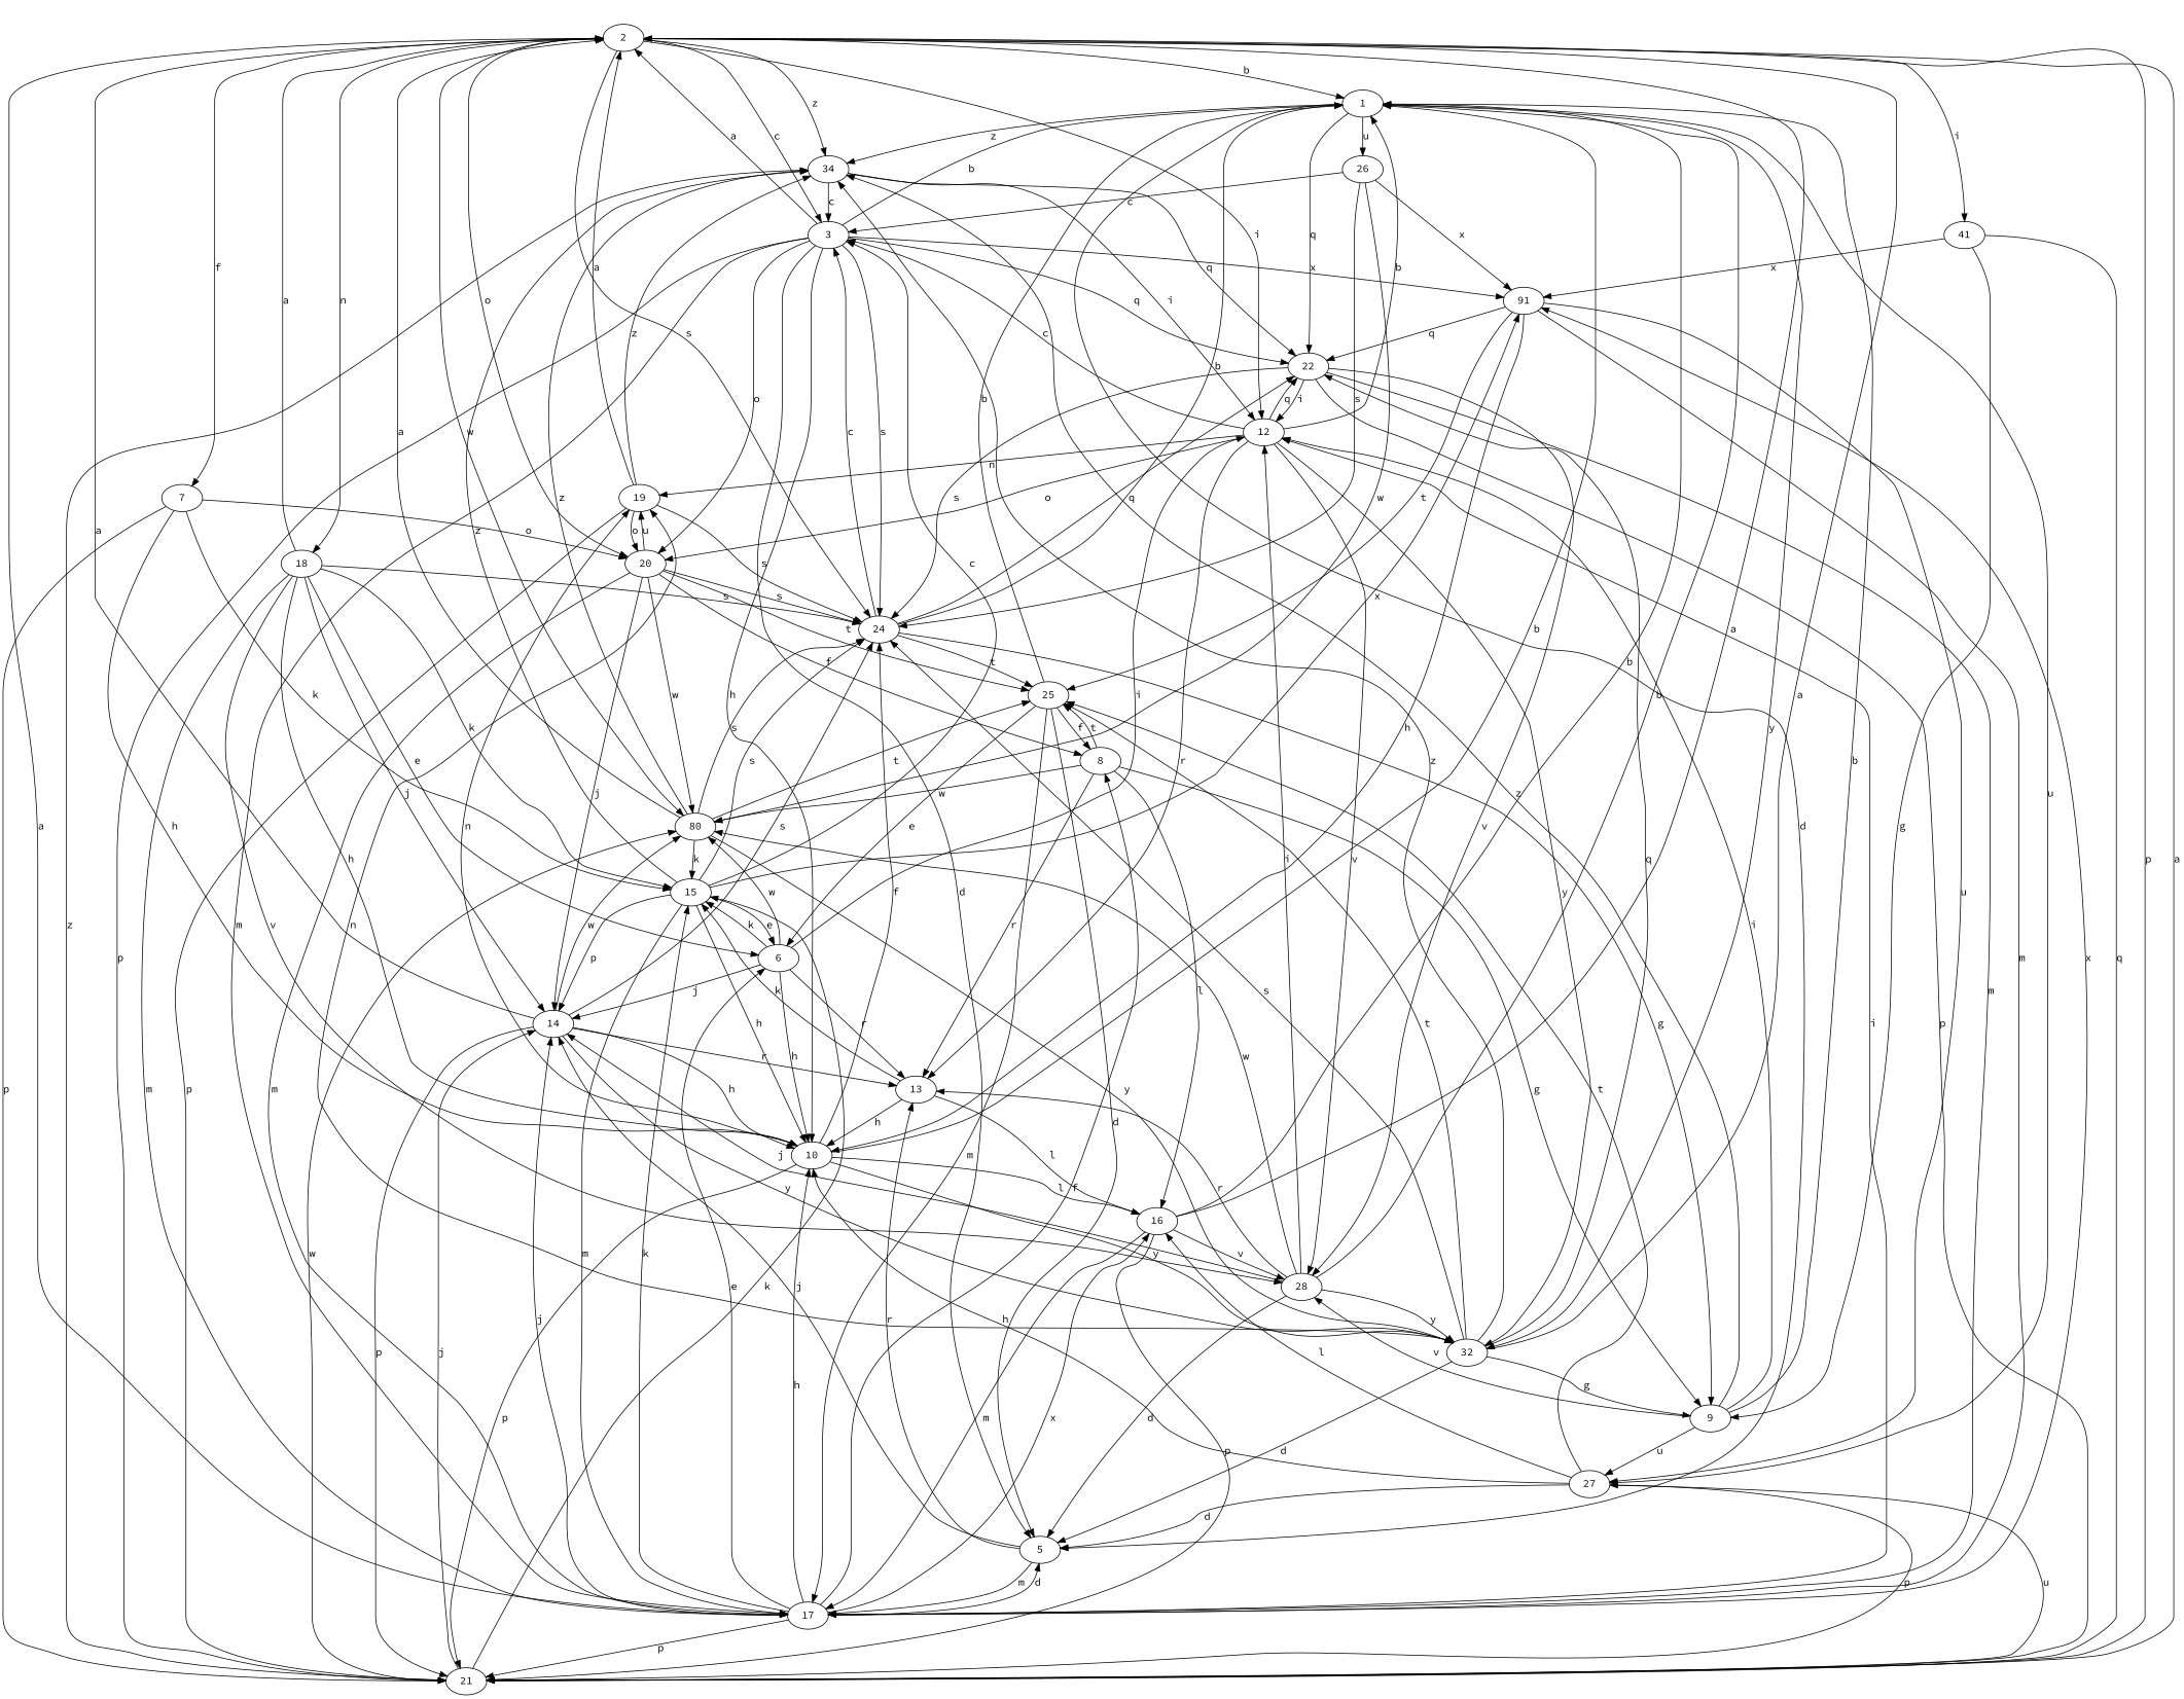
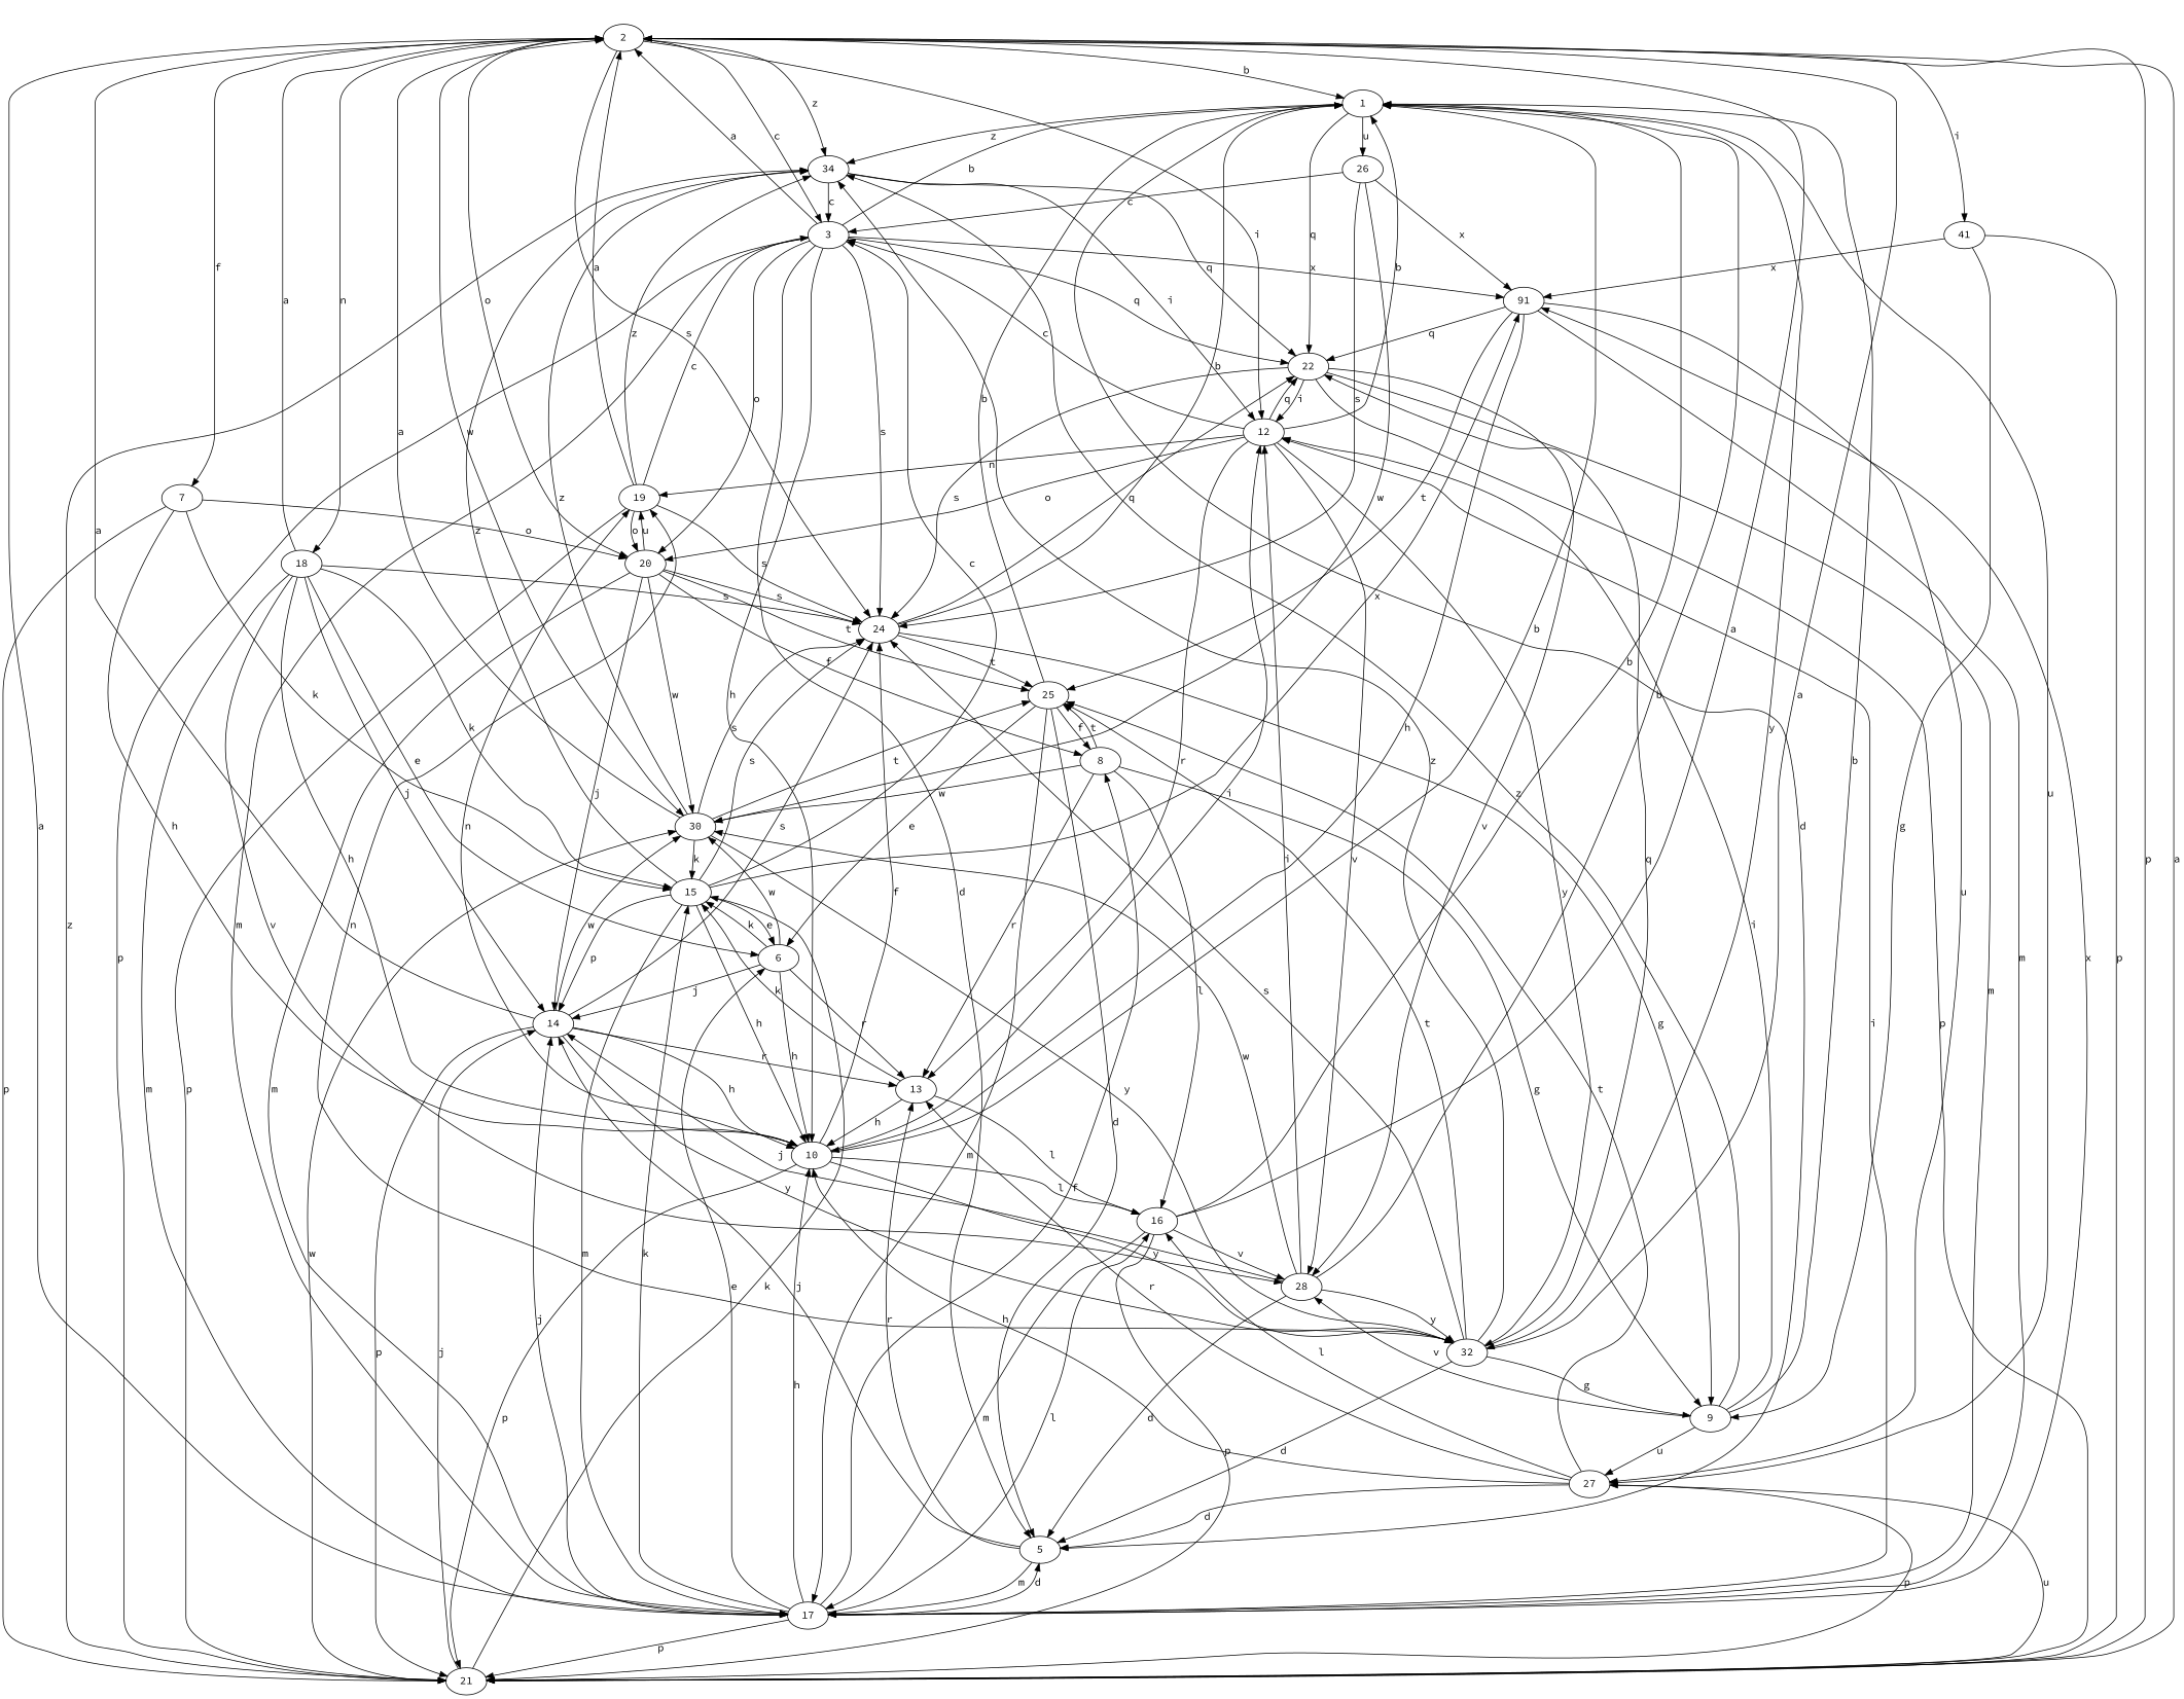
  strict digraph {
    fontname="Source Code Pro"
    node [fontname="Source Code Pro"]
    edge [fontname="Source Code Pro"]
    n1 [label=2]
    1
    3
    7
    n5 [label=41]
    12
    18
    20
    21
    24
-   30 [label=80]
+   30
    34
    5
    22
    26
    27
    32
    10
    17
    n20 [label=91]
    15
    9
    n23 [label=13]
    28
    19
    14
    6
    8
    25
    16
    n1 -> 1 [label=b]
    n1 -> 3 [label=c]
    n1 -> 7 [label=f]
    n1 -> n5 [label=i]
    n1 -> 12 [label=i]
    n1 -> 18 [label=n]
    n1 -> 20 [label=o]
    n1 -> 21 [label=p]
    n1 -> 24 [label=s]
    n1 -> 30 [label=w]
    n1 -> 34 [label=z]
    1 -> 34 [label=z]
    1 -> 5 [label=d]
    1 -> 22 [label=q]
    1 -> 26 [label=u]
    1 -> 27 [label=u]
    1 -> 32 [label=y]
    3 -> n1 [label=a]
    3 -> 1 [label=b]
    3 -> 20 [label=o]
    3 -> 21 [label=p]
    3 -> 24 [label=s]
    3 -> 5 [label=d]
    3 -> 22 [label=q]
    3 -> 10 [label=h]
    3 -> 17 [label=m]
    3 -> n20 [label=x]
    7 -> 20 [label=o]
    7 -> 21 [label=p]
    7 -> 10 [label=h]
    7 -> 15 [label=k]
-   n5 -> 21 [label=q]
+   n5 -> 21 [label=p]
    n5 -> n20 [label=x]
    n5 -> 9 [label=g]
    12 -> 1 [label=b]
    12 -> 3 [label=c]
    12 -> 20 [label=o]
    12 -> 22 [label=q]
    12 -> 32 [label=y]
    12 -> n23 [label=r]
    12 -> 28 [label=v]
    12 -> 19 [label=n]
    18 -> n1 [label=a]
    18 -> 24 [label=s]
    18 -> 10 [label=h]
    18 -> 17 [label=m]
    18 -> 15 [label=k]
    18 -> 28 [label=v]
    18 -> 14 [label=j]
    18 -> 6 [label=e]
    20 -> 24 [label=s]
    20 -> 30 [label=w]
    20 -> 17 [label=m]
    20 -> 19 [label=u]
    20 -> 14 [label=j]
    20 -> 8 [label=f]
    20 -> 25 [label=t]
    21 -> n1 [label=a]
    21 -> 30 [label=w]
    21 -> 34 [label=z]
    21 -> 27 [label=u]
    21 -> 15 [label=k]
    21 -> 14 [label=j]
    24 -> 1 [label=b]
-   24 -> 3 [label=c]
+   19 -> 3 [label=c]
    24 -> 22 [label=q]
    24 -> 9 [label=g]
    24 -> 25 [label=t]
    30 -> n1 [label=a]
    30 -> 24 [label=s]
    30 -> 34 [label=z]
    30 -> 32 [label=y]
    30 -> 15 [label=k]
    30 -> 25 [label=t]
    34 -> 3 [label=c]
    34 -> 12 [label=i]
    34 -> 22 [label=q]
    5 -> 17 [label=m]
    5 -> n23 [label=r]
    5 -> 14 [label=j]
    22 -> 12 [label=i]
    22 -> 21 [label=p]
    22 -> 24 [label=s]
    22 -> 17 [label=m]
    22 -> 28 [label=v]
    26 -> 3 [label=c]
    26 -> 24 [label=s]
    26 -> 30 [label=w]
    26 -> n20 [label=x]
    27 -> 21 [label=p]
    27 -> 5 [label=d]
    27 -> 10 [label=h]
-   28 -> n23 [label=r]
+   27 -> n23 [label=r]
    27 -> 25 [label=t]
    27 -> 16 [label=l]
    32 -> n1 [label=a]
    32 -> 24 [label=s]
    32 -> 34 [label=z]
    32 -> 5 [label=d]
    32 -> 22 [label=q]
    32 -> 9 [label=g]
    32 -> 19 [label=n]
    32 -> 25 [label=t]
    10 -> 1 [label=b]
    10 -> 21 [label=p]
    10 -> 24 [label=f]
    10 -> 32 [label=y]
    10 -> 19 [label=n]
    10 -> 16 [label=l]
    17 -> n1 [label=a]
    17 -> 12 [label=i]
    17 -> 21 [label=p]
    17 -> 5 [label=d]
    17 -> 10 [label=h]
    17 -> n20 [label=x]
    17 -> 15 [label=k]
    17 -> 14 [label=j]
    17 -> 6 [label=e]
    17 -> 8 [label=f]
-   17 -> 16 [label=x]
+   17 -> 16 [label=l]
    n20 -> 22 [label=q]
    n20 -> 27 [label=u]
    n20 -> 10 [label=h]
    n20 -> 17 [label=m]
    n20 -> 25 [label=t]
    15 -> 3 [label=c]
    15 -> 24 [label=s]
    15 -> 34 [label=z]
    15 -> 10 [label=h]
    15 -> 17 [label=m]
    15 -> n20 [label=x]
    15 -> 14 [label=p]
    15 -> 6 [label=e]
    9 -> 1 [label=b]
    9 -> 12 [label=i]
    9 -> 34 [label=z]
    9 -> 27 [label=u]
    9 -> 28 [label=v]
    n23 -> 10 [label=h]
    n23 -> 15 [label=k]
    n23 -> 16 [label=l]
    28 -> 1 [label=b]
    28 -> 12 [label=i]
    28 -> 30 [label=w]
    28 -> 5 [label=d]
    28 -> 32 [label=y]
    28 -> 14 [label=j]
    19 -> n1 [label=a]
    19 -> 20 [label=o]
    19 -> 21 [label=p]
    19 -> 24 [label=s]
    19 -> 34 [label=z]
    14 -> n1 [label=a]
    14 -> 21 [label=p]
    14 -> 24 [label=s]
    14 -> 30 [label=w]
    14 -> 32 [label=y]
    14 -> 10 [label=h]
    14 -> n23 [label=r]
-   6 -> 12 [label=i]
+   10 -> 12 [label=i]
    6 -> 30 [label=w]
    6 -> 10 [label=h]
    6 -> 15 [label=k]
    6 -> n23 [label=r]
    6 -> 14 [label=j]
    8 -> 30 [label=w]
    8 -> 9 [label=g]
    8 -> n23 [label=r]
    8 -> 25 [label=t]
    8 -> 16 [label=l]
    25 -> 1 [label=b]
    25 -> 5 [label=d]
    25 -> 17 [label=m]
    25 -> 6 [label=e]
    25 -> 8 [label=f]
    16 -> n1 [label=a]
    16 -> 1 [label=b]
    16 -> 21 [label=p]
    16 -> 17 [label=m]
    16 -> 28 [label=v]
  }
